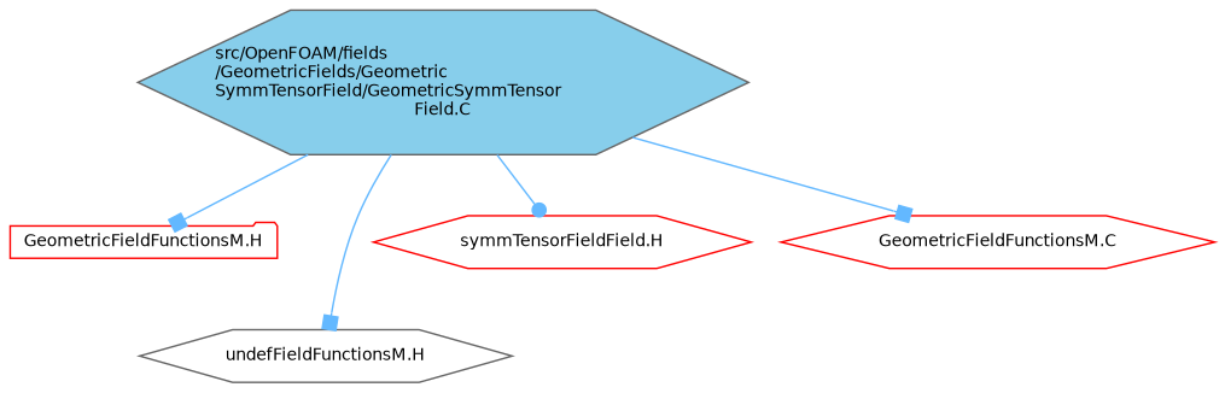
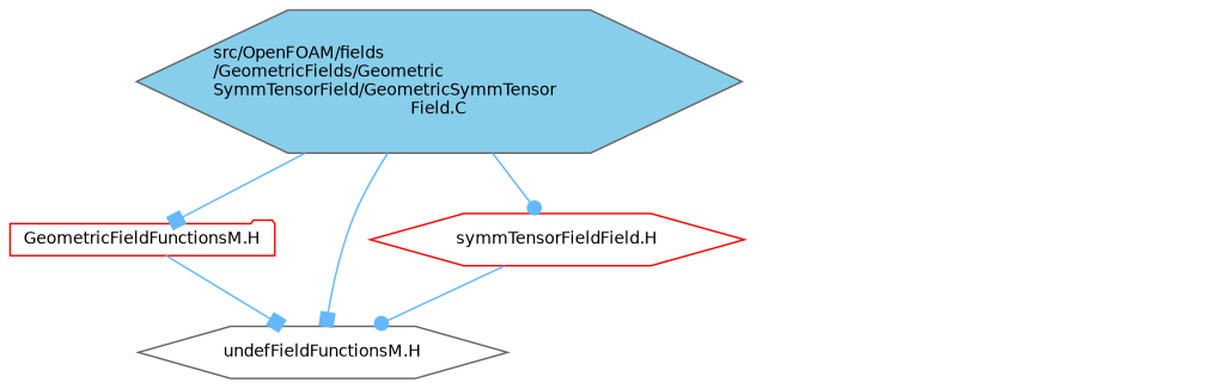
  digraph {
    node [color=red fillcolor=white fontname=Helvetica fontsize=10 shape=hexagon style=filled]
    edge [arrowhead=box color=steelblue1 fontname=Helvetica fontsize=10 labelfontname=Helvetica labelfontsize=10 style=solid]
    n1 [color=gray40 fillcolor=skyblue fontcolor=black height=0.2 label="src/OpenFOAM/fields\l/GeometricFields/Geometric\lSymmTensorField/GeometricSymmTensor\lField.C" width=0.4]
    n2 [height=0.2 label="GeometricFieldFunctionsM.H" shape=folder width=0.4]
    n3 [color=grey40 height=0.2 label="undefFieldFunctionsM.H" width=0.4]
    n4 [height=0.2 label="symmTensorFieldField.H" width=0.4]
-   n5 [height=0.2 label="GeometricFieldFunctionsM.C" width=0.4]
    n1 -> n2
    n1 -> n3
    n1 -> n4 [arrowhead=dot]
-   n1 -> n5
+   n2 -> n3
+   n4 -> n3 [arrowhead=dot]
  }
